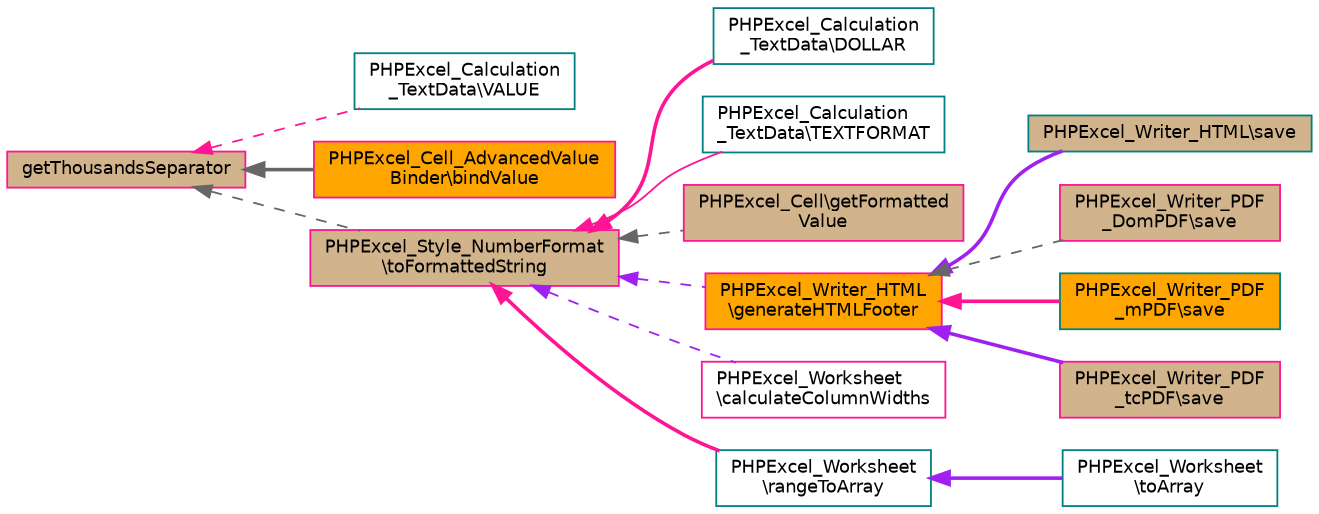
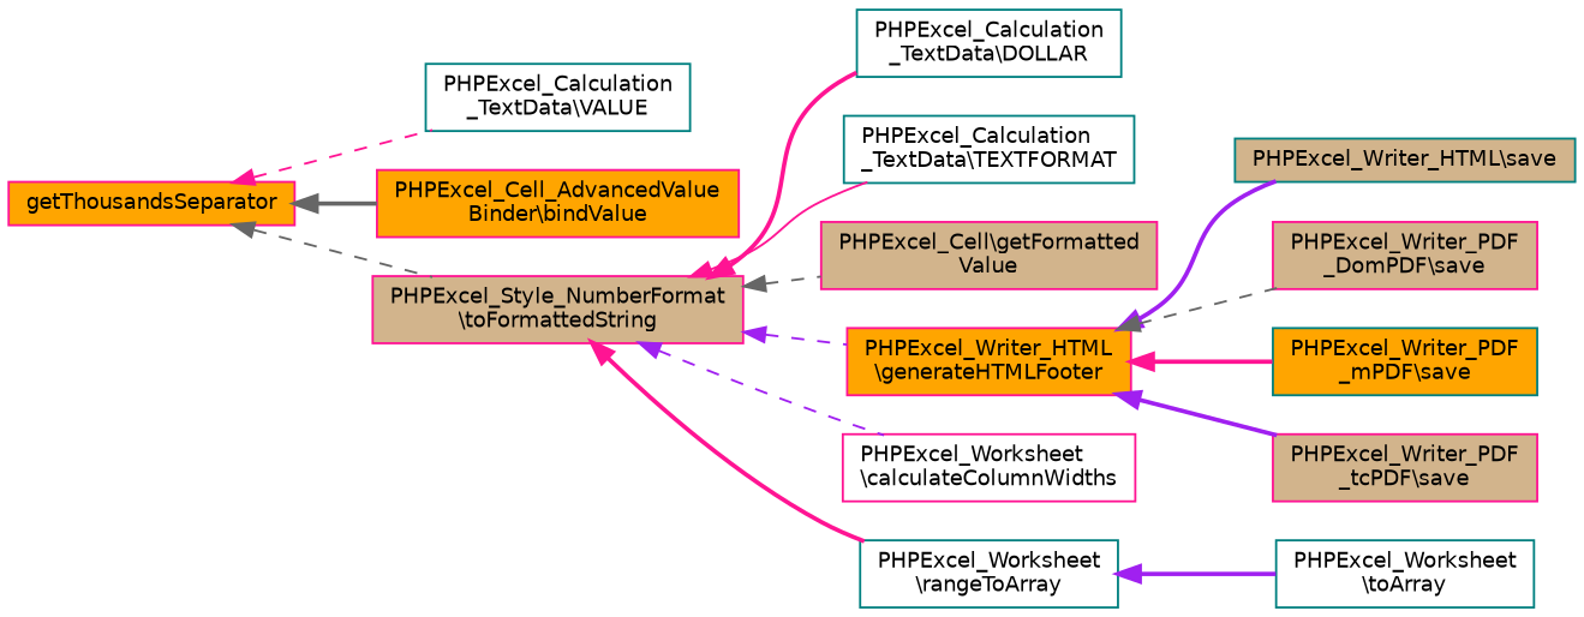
  digraph {
    rankdir=LR
    node [color=deeppink fillcolor=tan fontname=Helvetica fontsize=10 shape=record style=filled]
    edge [color=deeppink dir=back fontname=Helvetica fontsize=10 labelfontname=Helvetica labelfontsize=10 style=bold]
-   n1 [fontcolor=black height=0.2 label=getThousandsSeparator width=0.4]
+   n1 [fillcolor=orange fontcolor=black height=0.2 label=getThousandsSeparator width=0.4]
    n2 [color=teal fillcolor=white height=0.2 label="PHPExcel_Calculation\l_TextData\\VALUE" width=0.4]
    n3 [fillcolor=orange height=0.2 label="PHPExcel_Cell_AdvancedValue\lBinder\\bindValue" width=0.4]
    n4 [height=0.2 label="PHPExcel_Style_NumberFormat\l\\toFormattedString" width=0.4]
    n5 [color=teal fillcolor=white height=0.2 label="PHPExcel_Calculation\l_TextData\\DOLLAR" width=0.4]
    n6 [color=teal fillcolor=white height=0.2 label="PHPExcel_Calculation\l_TextData\\TEXTFORMAT" width=0.4]
    n7 [height=0.2 label="PHPExcel_Cell\\getFormatted\lValue" width=0.4]
    n8 [fillcolor=orange height=0.2 label="PHPExcel_Writer_HTML\l\\generateHTMLFooter" width=0.4]
    n9 [fillcolor=white height=0.2 label="PHPExcel_Worksheet\l\\calculateColumnWidths" width=0.4]
    n10 [color=teal fillcolor=white height=0.2 label="PHPExcel_Worksheet\l\\rangeToArray" width=0.4]
    n11 [color=teal height=0.2 label="PHPExcel_Writer_HTML\\save" width=0.4]
    n12 [height=0.2 label="PHPExcel_Writer_PDF\l_DomPDF\\save" width=0.4]
    n13 [color=teal fillcolor=orange height=0.2 label="PHPExcel_Writer_PDF\l_mPDF\\save" width=0.4]
    n14 [height=0.2 label="PHPExcel_Writer_PDF\l_tcPDF\\save" width=0.4]
    n15 [color=teal fillcolor=white height=0.2 label="PHPExcel_Worksheet\l\\toArray" width=0.4]
    n1 -> n2 [style=dashed]
    n1 -> n3 [color=gray40]
    n1 -> n4 [color=gray40 style=dashed]
    n4 -> n5
    n4 -> n6 [style=solid]
    n4 -> n7 [color=gray40 style=dashed]
    n4 -> n8 [color=purple style=dashed]
    n4 -> n9 [color=purple style=dashed]
    n4 -> n10
    n8 -> n11 [color=purple]
    n8 -> n12 [color=gray40 style=dashed]
    n8 -> n13
    n8 -> n14 [color=purple]
    n10 -> n15 [color=purple]
  }
